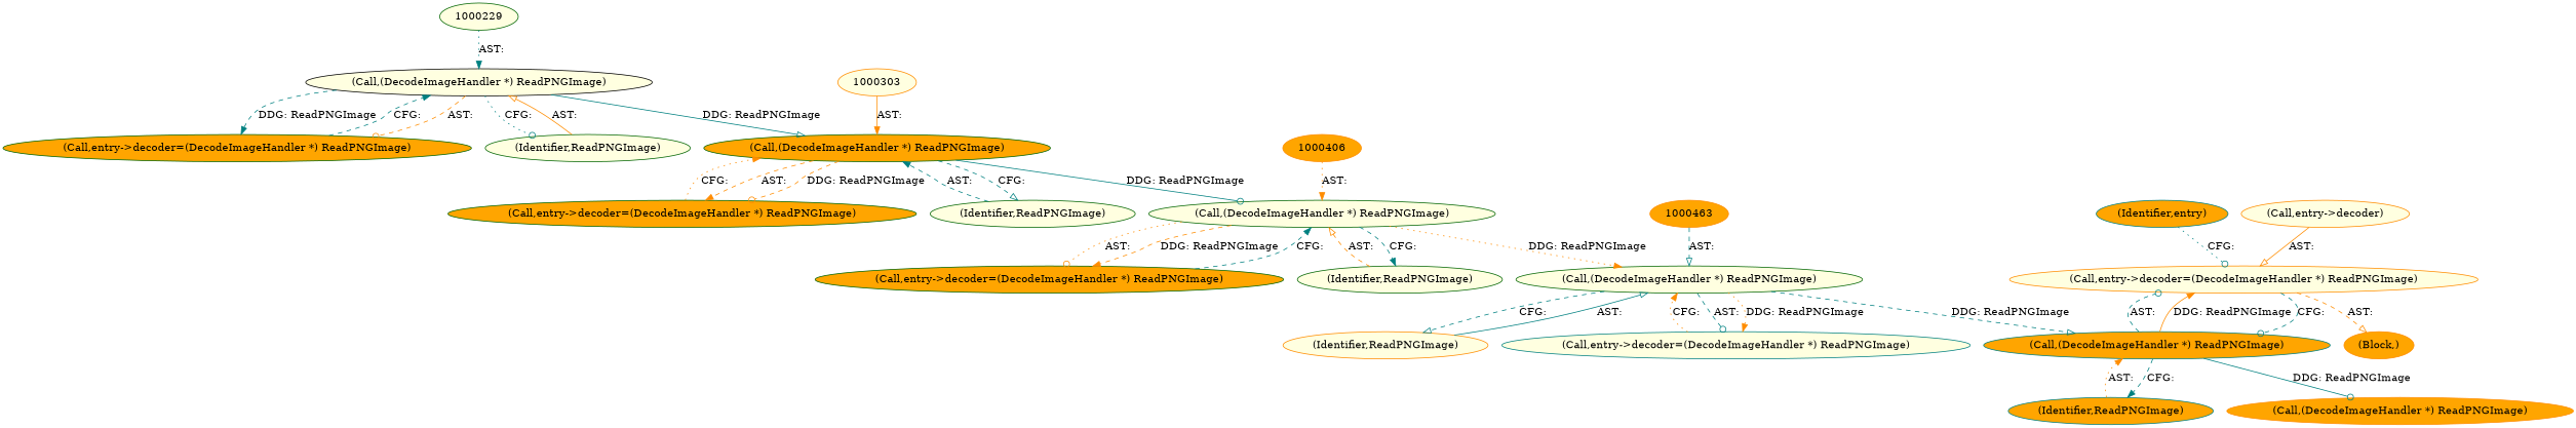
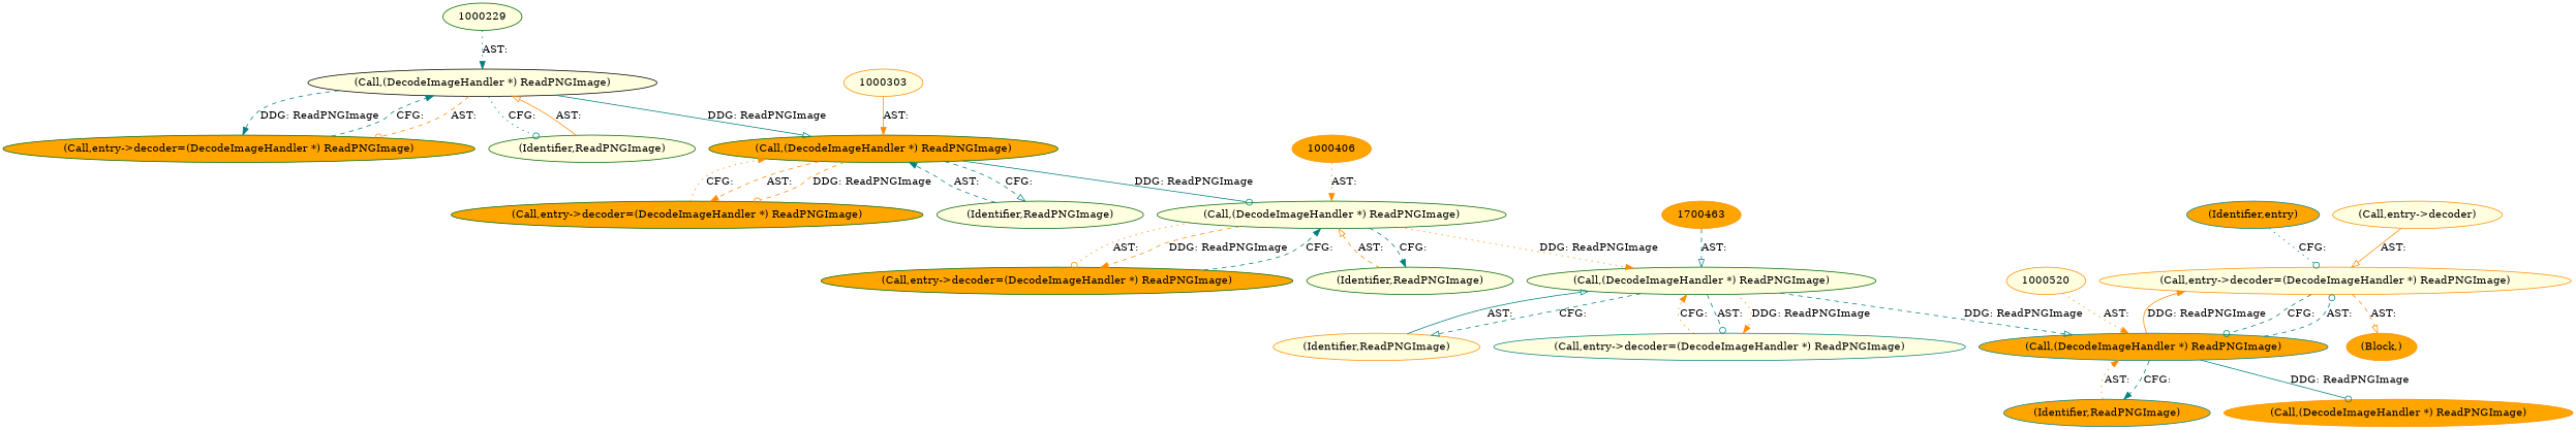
  digraph {
    node [color=darkgreen fillcolor=lightyellow style=filled]
    edge [arrowhead=normal color=teal style=dashed]
    n1 [color=darkorange label="(Call,entry->decoder=(DecodeImageHandler *) ReadPNGImage)"]
    n2 [color=teal fillcolor=orange label="(Call,(DecodeImageHandler *) ReadPNGImage)"]
    n3 [color=darkorange fillcolor=orange label="(Block,)"]
    n4 [color=teal fillcolor=orange label="(Identifier,ReadPNGImage)"]
    n5 [color=darkorange fillcolor=orange label="(Call,(DecodeImageHandler *) ReadPNGImage)"]
    n6 [label="(Call,(DecodeImageHandler *) ReadPNGImage)"]
    n7 [color=darkorange label="(Identifier,ReadPNGImage)"]
    n8 [color=teal label="(Call,entry->decoder=(DecodeImageHandler *) ReadPNGImage)"]
    n9 [label="(Call,(DecodeImageHandler *) ReadPNGImage)"]
    n10 [fillcolor=orange label="(Call,entry->decoder=(DecodeImageHandler *) ReadPNGImage)"]
    n11 [label="(Identifier,ReadPNGImage)"]
    n12 [fillcolor=orange label="(Call,(DecodeImageHandler *) ReadPNGImage)"]
    n13 [fillcolor=orange label="(Call,entry->decoder=(DecodeImageHandler *) ReadPNGImage)"]
    n14 [label="(Identifier,ReadPNGImage)"]
    n15 [color=black label="(Call,(DecodeImageHandler *) ReadPNGImage)"]
    n16 [label="(Identifier,ReadPNGImage)"]
    n17 [fillcolor=orange label="(Call,entry->decoder=(DecodeImageHandler *) ReadPNGImage)"]
    n18 [color=darkorange label="(Call,entry->decoder)"]
    n19 [color=teal fillcolor=orange label="(Identifier,entry)"]
-   1000463 [color=darkorange fillcolor=orange]
+   1000520 [color=darkorange]
+   1000463 [color=darkorange fillcolor=orange label=1700463]
    1000406 [color=darkorange fillcolor=orange]
    1000303 [color=darkorange]
    1000229
    n1 -> n2 [arrowhead=odot label="CFG: "]
    n1 -> n3 [arrowhead=onormal color=darkorange label="AST: "]
    n2 -> n1 [arrowhead=odot label="AST: "]
    n2 -> n1 [color=darkorange label="DDG: ReadPNGImage" style=solid]
    n2 -> n4 [label="CFG: "]
    n2 -> n5 [arrowhead=odot label="DDG: ReadPNGImage" style=solid]
    n4 -> n2 [color=darkorange label="AST: " style=dotted]
    n6 -> n2 [arrowhead=onormal label="DDG: ReadPNGImage"]
    n6 -> n7 [arrowhead=onormal label="CFG: "]
    n6 -> n8 [arrowhead=odot label="AST: "]
    n6 -> n8 [color=darkorange label="DDG: ReadPNGImage" style=dotted]
    n7 -> n6 [arrowhead=onormal label="AST: " style=solid]
    n8 -> n6 [color=darkorange label="CFG: " style=dotted]
    n9 -> n6 [color=darkorange label="DDG: ReadPNGImage" style=dotted]
    n9 -> n10 [arrowhead=odot color=darkorange label="AST: " style=dotted]
    n9 -> n10 [color=darkorange label="DDG: ReadPNGImage"]
    n9 -> n11 [label="CFG: "]
    n10 -> n9 [label="CFG: "]
    n11 -> n9 [arrowhead=onormal color=darkorange label="AST: "]
    n12 -> n9 [arrowhead=odot label="DDG: ReadPNGImage" style=solid]
    n12 -> n13 [color=darkorange label="AST: "]
    n12 -> n13 [arrowhead=odot color=darkorange label="DDG: ReadPNGImage"]
    n12 -> n14 [arrowhead=onormal label="CFG: "]
    n13 -> n12 [color=darkorange label="CFG: " style=dotted]
    n14 -> n12 [label="AST: "]
    n15 -> n12 [arrowhead=onormal label="DDG: ReadPNGImage" style=solid]
    n15 -> n16 [arrowhead=odot label="CFG: " style=dotted]
    n15 -> n17 [arrowhead=odot color=darkorange label="AST: "]
    n15 -> n17 [label="DDG: ReadPNGImage"]
    n16 -> n15 [arrowhead=onormal color=darkorange label="AST: " style=solid]
    n17 -> n15 [label="CFG: "]
    n18 -> n1 [arrowhead=onormal color=darkorange label="AST: " style=solid]
    n19 -> n1 [arrowhead=odot label="CFG: " style=dotted]
+   1000520 -> n2 [color=darkorange label="AST: " style=dotted]
    1000463 -> n6 [arrowhead=onormal label="AST: "]
    1000406 -> n9 [color=darkorange label="AST: " style=dotted]
    1000303 -> n12 [color=darkorange label="AST: " style=solid]
    1000229 -> n15 [label="AST: " style=dotted]
  }
